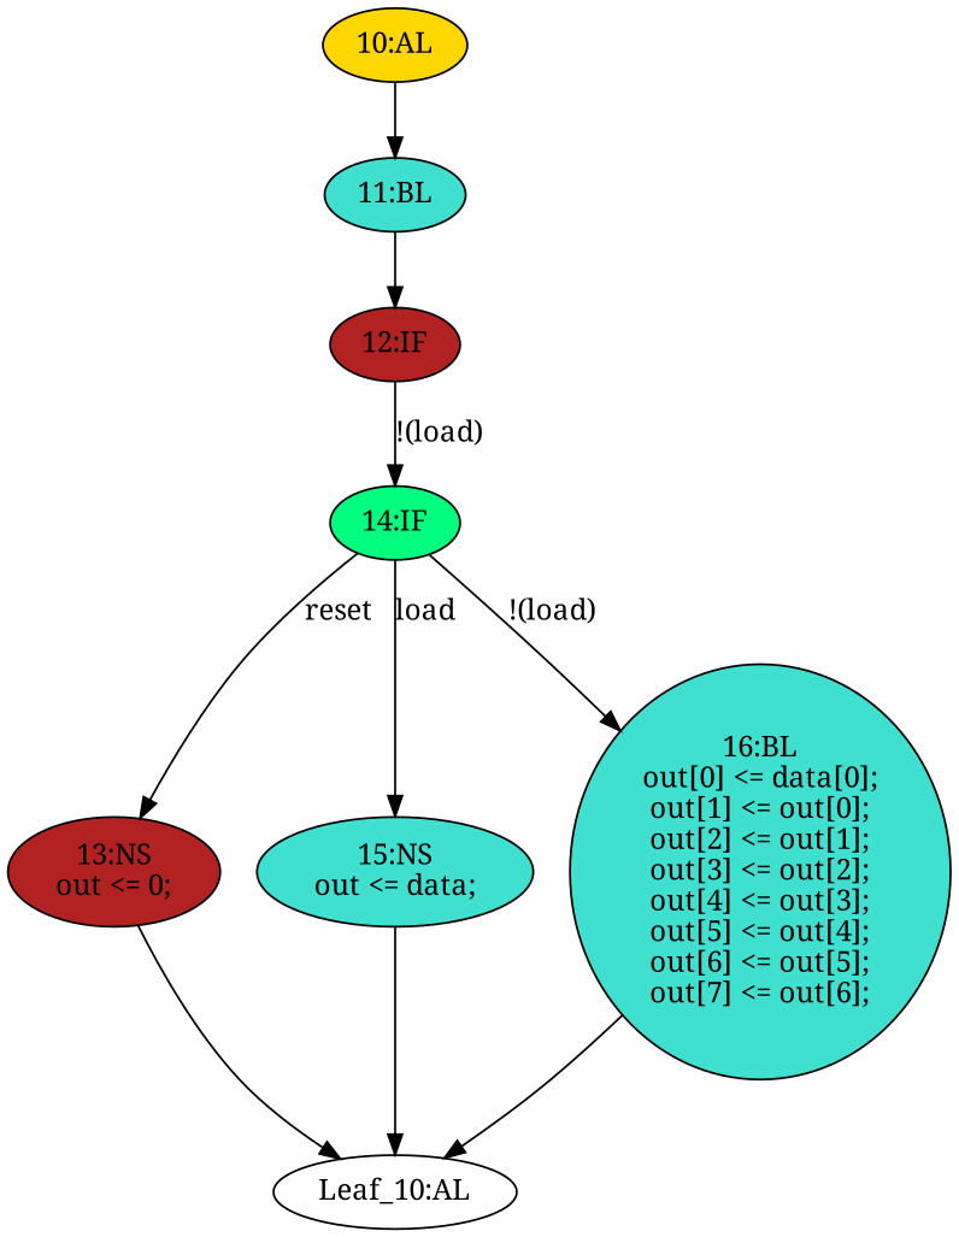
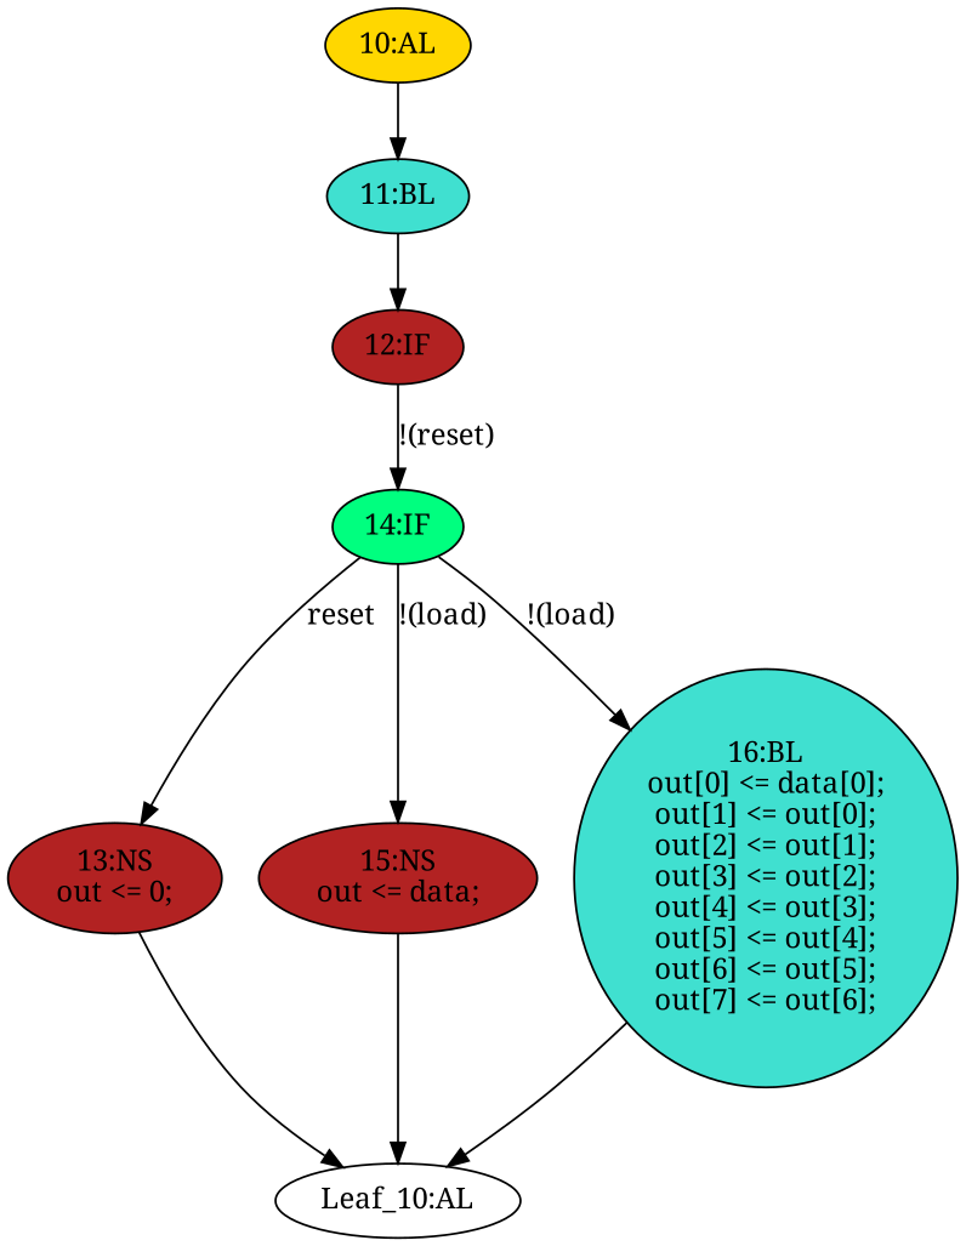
  strict digraph {
    fontname="Noto Serif"
    node [fillcolor=firebrick fontname="Noto Serif" statements="[]" style=filled typ=Block]
    edge [cond="[]" fontname="Noto Serif" lineno=None]
    n1 [ast="<pyverilog.vparser.ast.Always object at 0x7ffbccfa3210>" clk_sens=True fillcolor=gold label="10:AL" sens="['clk', 'reset']" typ=Always use_var="['load', 'reset', 'data', 'out']"]
    n2 [ast="<pyverilog.vparser.ast.Block object at 0x7ffbccfa3890>" fillcolor=turquoise label="11:BL"]
    n3 [ast="<pyverilog.vparser.ast.IfStatement object at 0x7ffbccf4e550>" label="12:IF" typ=IfStatement]
    n4 [ast="<pyverilog.vparser.ast.IfStatement object at 0x7ffbccfb1050>" fillcolor=springgreen label="14:IF" typ=IfStatement]
    n5 [ast="<pyverilog.vparser.ast.NonblockingSubstitution object at 0x7ffbccf4ecd0>" label="13:NS\nout <= 0;" statements="[<pyverilog.vparser.ast.NonblockingSubstitution object at 0x7ffbccf4ecd0>]" typ=NonblockingSubstitution]
-   n6 [ast="<pyverilog.vparser.ast.NonblockingSubstitution object at 0x7ffbccfbd6d0>" fillcolor=turquoise label="15:NS\nout <= data;" statements="[<pyverilog.vparser.ast.NonblockingSubstitution object at 0x7ffbccfbd6d0>]" typ=NonblockingSubstitution]
+   n6 [ast="<pyverilog.vparser.ast.NonblockingSubstitution object at 0x7ffbccfbd6d0>" label="15:NS\nout <= data;" statements="[<pyverilog.vparser.ast.NonblockingSubstitution object at 0x7ffbccfbd6d0>]" typ=NonblockingSubstitution]
    n7 [ast="<pyverilog.vparser.ast.Block object at 0x7ffbcce58650>" fillcolor=turquoise label="16:BL\nout[0] <= data[0];\nout[1] <= out[0];\nout[2] <= out[1];\nout[3] <= out[2];\nout[4] <= out[3];\nout[5] <= out[4];\nout[6] <= out[5];\nout[7] <= out[6];" statements="[<pyverilog.vparser.ast.NonblockingSubstitution object at 0x7ffbccfa6150>, <pyverilog.vparser.ast.NonblockingSubstitution object at 0x7ffbd0664190>, <pyverilog.vparser.ast.NonblockingSubstitution object at 0x7ffbcd26ad10>, <pyverilog.vparser.ast.NonblockingSubstitution object at 0x7ffbcce58a10>, <pyverilog.vparser.ast.NonblockingSubstitution object at 0x7ffbcce58610>, <pyverilog.vparser.ast.NonblockingSubstitution object at 0x7ffbcce58b50>, <pyverilog.vparser.ast.NonblockingSubstitution object at 0x7ffbcce58ad0>, <pyverilog.vparser.ast.NonblockingSubstitution object at 0x7ffbcce58490>]"]
    n8 [def_var="['out']" label="Leaf_10:AL" fillcolor="" statements="" style="" typ=""]
    n1 -> n2
    n2 -> n3
-   n3 -> n4 [cond="['reset']" label="!(load)" lineno=12]
+   n3 -> n4 [cond="['reset']" label="!(reset)" lineno=12]
    n4 -> n5 [cond="['reset']" label=reset lineno=12]
-   n4 -> n6 [cond="['load']" label=load lineno=14]
+   n4 -> n6 [cond="['load']" label="!(load)" lineno=14]
    n4 -> n7 [cond="['load']" label="!(load)" lineno=14]
    n5 -> n8
    n6 -> n8
    n7 -> n8
  }
